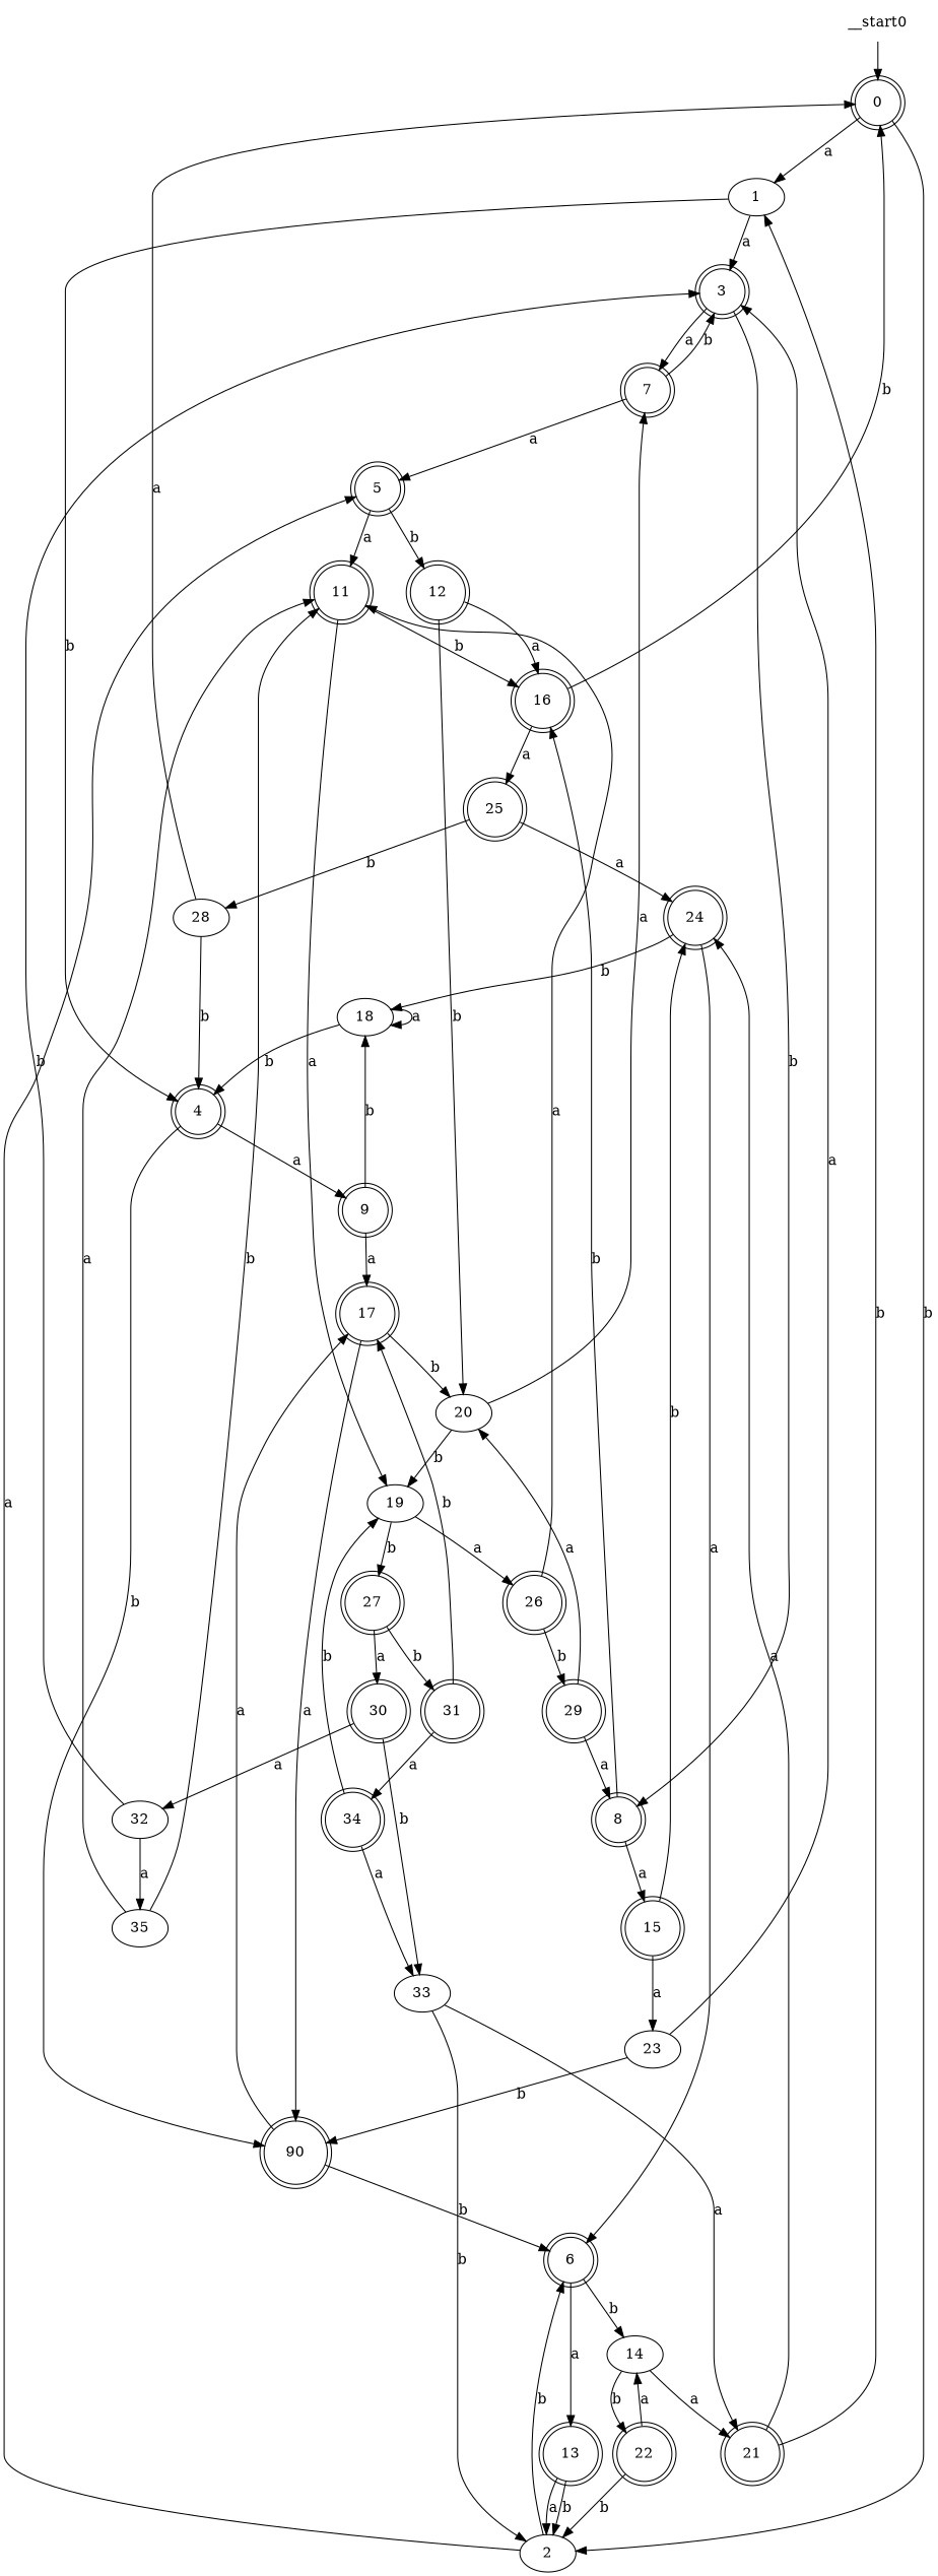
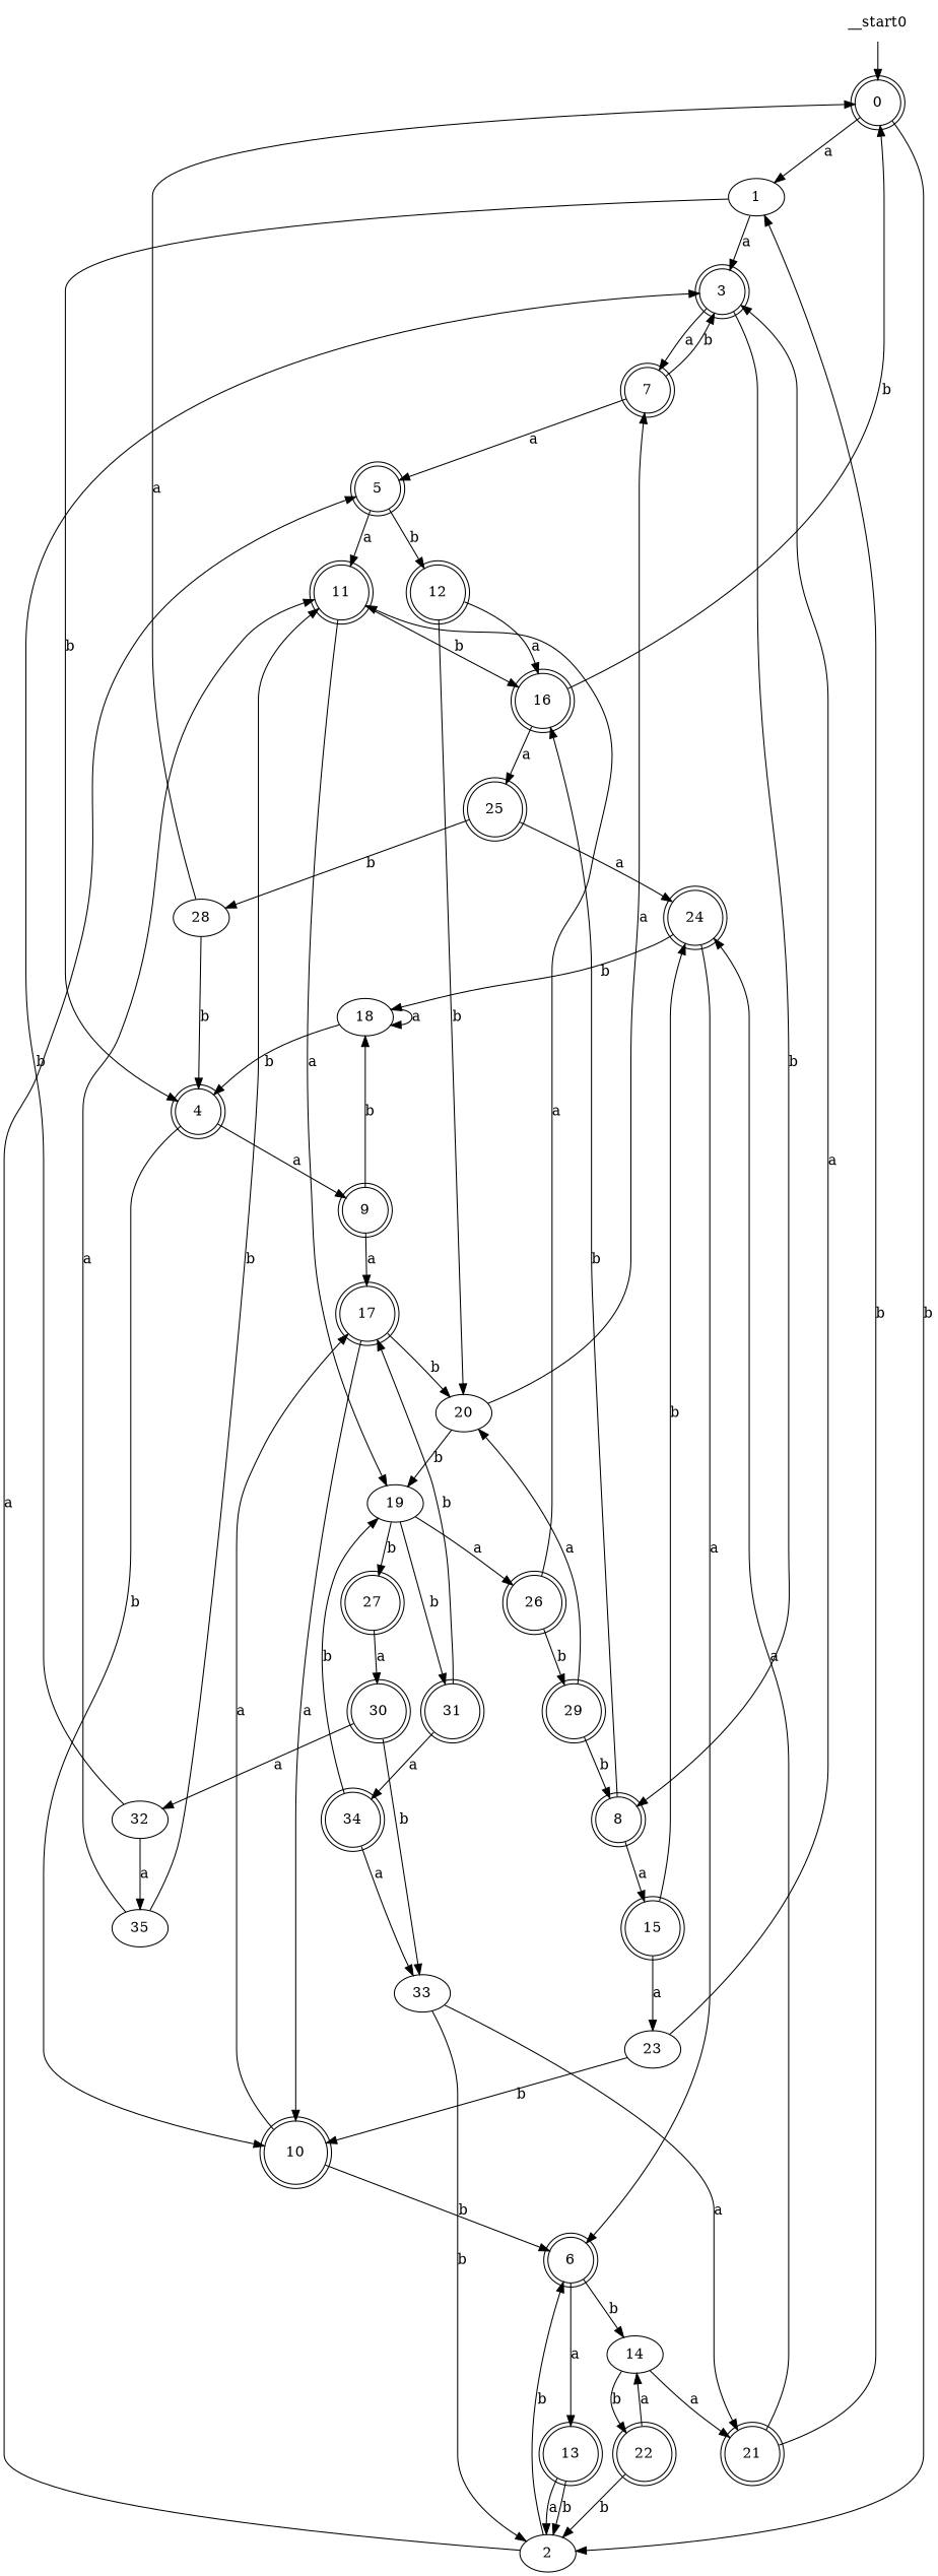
  digraph {
    node [shape=doublecircle]
    __start0 [shape=none]
    0
    1 [shape=""]
    2 [shape=""]
    3
    4
    5
    6
    7
    8
    9
-   10 [label=90]
+   10
    11
    12
    13
    14 [shape=""]
    15
    16
    17
    18 [shape=""]
    19 [shape=""]
    20 [shape=""]
    21
    22
    23 [shape=""]
    24
    25
    26
    27
    28 [shape=""]
    29
    30
    31
    32 [shape=""]
    33 [shape=""]
    34
    35 [shape=""]
    __start0 -> 0
    0 -> 1 [label=a]
    0 -> 2 [label=b]
    1 -> 3 [label=a]
    1 -> 4 [label=b]
    2 -> 5 [label=a]
    2 -> 6 [label=b]
    3 -> 7 [label=a]
    3 -> 8 [label=b]
    4 -> 9 [label=a]
    4 -> 10 [label=b]
    5 -> 11 [label=a]
    5 -> 12 [label=b]
    6 -> 13 [label=a]
    6 -> 14 [label=b]
    7 -> 3 [label=b]
    7 -> 5 [label=a]
    8 -> 15 [label=a]
    8 -> 16 [label=b]
    9 -> 17 [label=a]
    9 -> 18 [label=b]
    10 -> 6 [label=b]
    10 -> 17 [label=a]
    11 -> 16 [label=b]
    11 -> 19 [label=a]
    12 -> 16 [label=a]
    12 -> 20 [label=b]
    13 -> 2 [label=a]
    13 -> 2 [label=b]
    14 -> 21 [label=a]
    14 -> 22 [label=b]
    15 -> 23 [label=a]
    15 -> 24 [label=b]
    16 -> 0 [label=b]
    16 -> 25 [label=a]
    17 -> 10 [label=a]
    17 -> 20 [label=b]
    18 -> 4 [label=b]
    18 -> 18 [label=a]
    19 -> 26 [label=a]
    19 -> 27 [label=b]
    20 -> 7 [label=a]
    20 -> 19 [label=b]
    21 -> 1 [label=b]
    21 -> 24 [label=a]
    22 -> 2 [label=b]
    22 -> 14 [label=a]
    23 -> 3 [label=a]
    23 -> 10 [label=b]
    24 -> 6 [label=a]
    24 -> 18 [label=b]
    25 -> 24 [label=a]
    25 -> 28 [label=b]
    26 -> 11 [label=a]
    26 -> 29 [label=b]
    27 -> 30 [label=a]
-   27 -> 31 [label=b]
+   19 -> 31 [label=b]
    28 -> 0 [label=a]
    28 -> 4 [label=b]
-   29 -> 8 [label=a]
+   29 -> 8 [label=b]
    29 -> 20 [label=a]
    30 -> 32 [label=a]
    30 -> 33 [label=b]
    31 -> 17 [label=b]
    31 -> 34 [label=a]
    32 -> 3 [label=b]
    32 -> 35 [label=a]
    33 -> 2 [label=b]
    33 -> 21 [label=a]
    34 -> 19 [label=b]
    34 -> 33 [label=a]
    35 -> 11 [label=a]
    35 -> 11 [label=b]
  }
